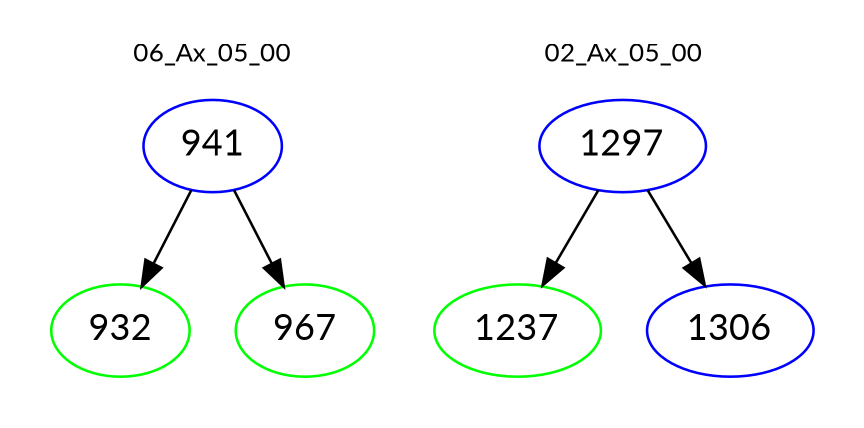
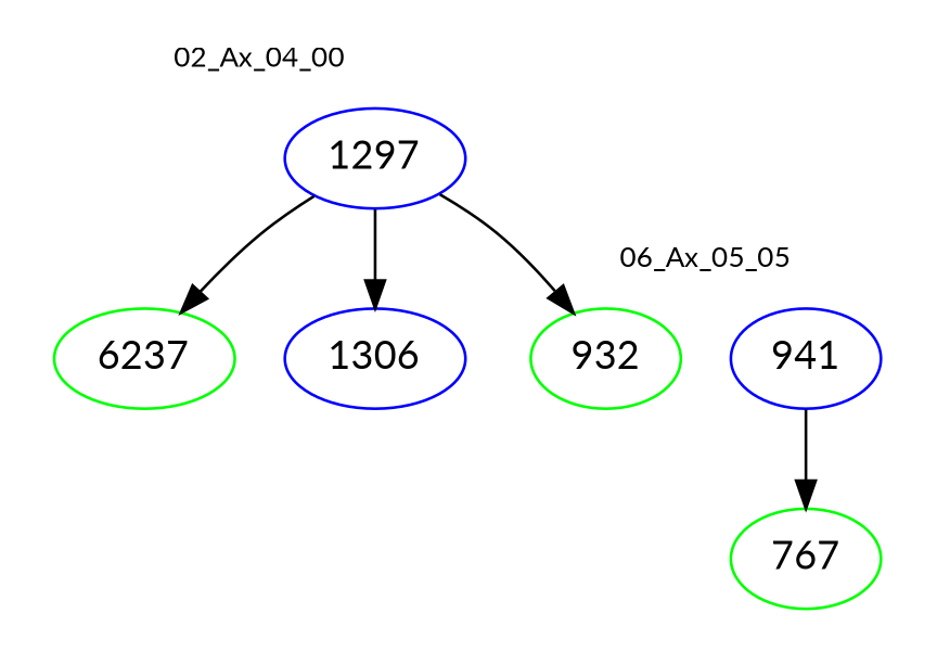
  digraph {
    fontname=Lato
    node [color=blue fontname=Lato]
    edge [color=black fontname=Lato]
    n1 [label=941]
    n2 [color=green label=932]
-   n3 [color=green label=967]
+   n3 [color=green label=767]
    n4 [label=1297]
-   n5 [color=green label=1237]
+   n5 [color=green label=6237]
    n6 [label=1306]
    subgraph cluster_1 {
      color=white
      fontsize=10
-     label="06_Ax_05_00"
+     label="06_Ax_05_05"
      n1
      n2
      n3
    }
    subgraph cluster_2 {
      color=white
      fontsize=10
-     label="02_Ax_05_00"
+     label="02_Ax_04_00"
      n4
      n5
      n6
    }
-   n1 -> n2
+   n4 -> n2
    n1 -> n3
    n4 -> n5
    n4 -> n6
  }
